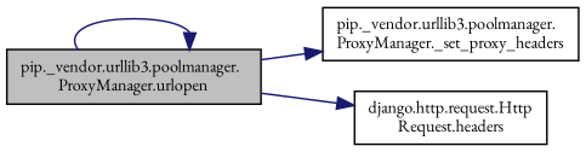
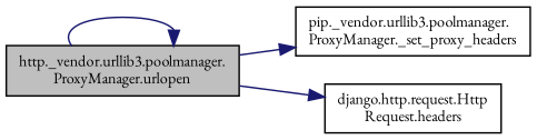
  digraph {
    rankdir=LR
    fontname="EB Garamond"
    node [color=black fillcolor=white fontname="EB Garamond" fontsize=10 shape=record style=filled]
    edge [color=midnightblue fontname="EB Garamond" fontsize=10 labelfontname=Helvetica labelfontsize=10 style=solid]
-   n1 [fillcolor=grey75 fontcolor=black height=0.2 label="pip._vendor.urllib3.poolmanager.\lProxyManager.urlopen" width=0.4]
+   n1 [fillcolor=grey75 fontcolor=black height=0.2 label="http._vendor.urllib3.poolmanager.\lProxyManager.urlopen" width=0.4]
    n2 [height=0.2 label="pip._vendor.urllib3.poolmanager.\lProxyManager._set_proxy_headers" width=0.4]
    n3 [height=0.2 label="django.http.request.Http\lRequest.headers" width=0.4]
    n1 -> n1
    n1 -> n2
    n1 -> n3
  }
